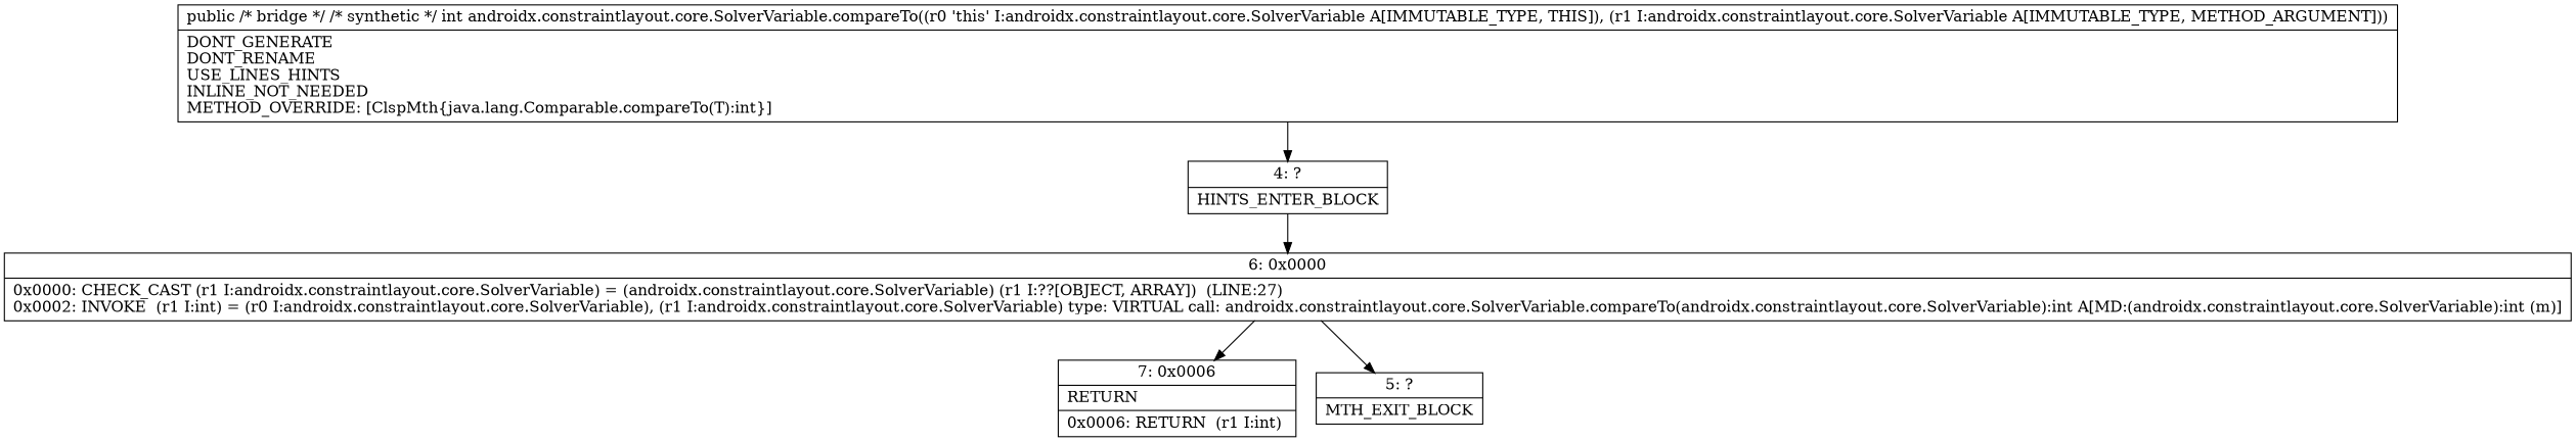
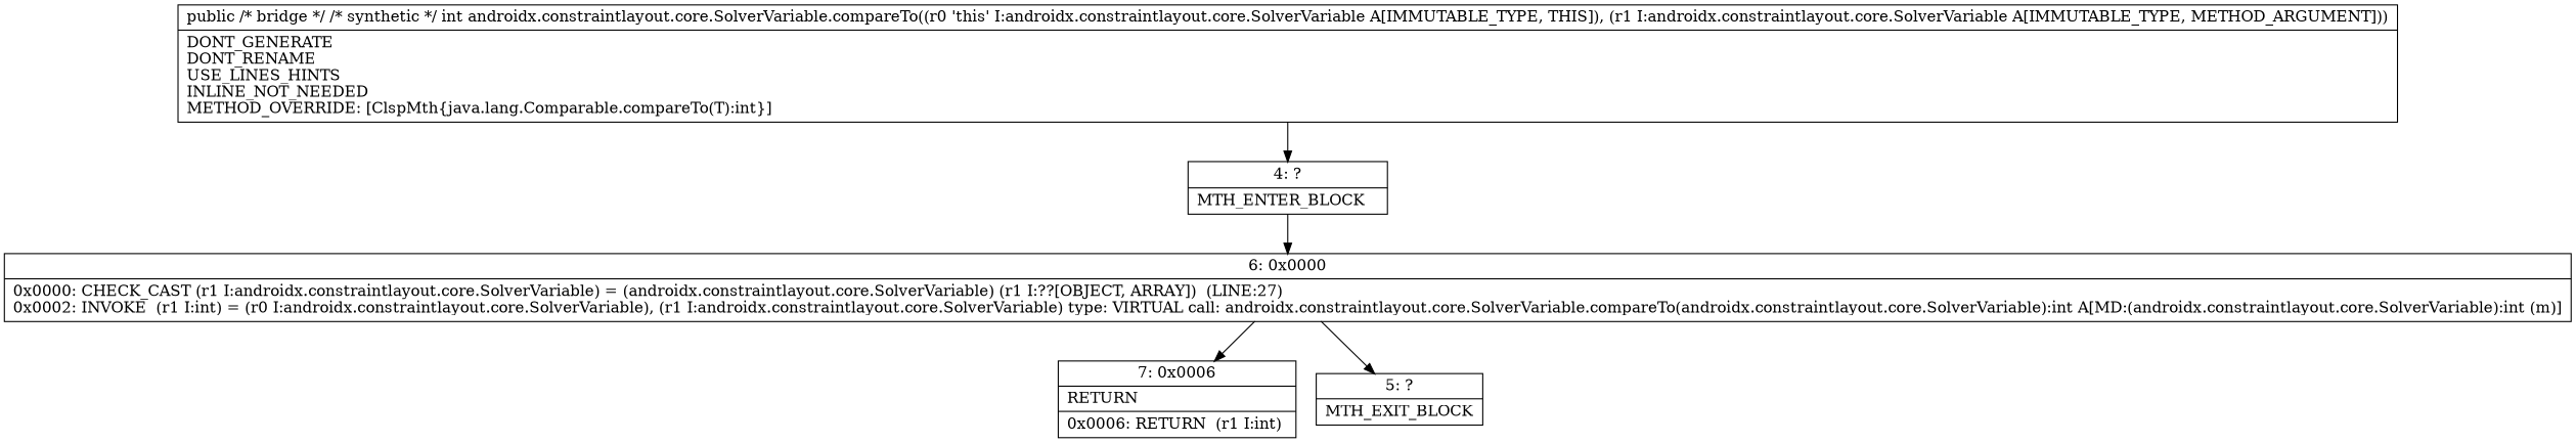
  digraph {
    node [shape=record]
-   n1 [label="{4\:\ ?|HINTS_ENTER_BLOCK\l}"]
+   n1 [label="{4\:\ ?|MTH_ENTER_BLOCK\l}"]
    n2 [label="{6\:\ 0x0000|0x0000: CHECK_CAST (r1 I:androidx.constraintlayout.core.SolverVariable) = (androidx.constraintlayout.core.SolverVariable) (r1 I:??[OBJECT, ARRAY])  (LINE:27)\l0x0002: INVOKE  (r1 I:int) = (r0 I:androidx.constraintlayout.core.SolverVariable), (r1 I:androidx.constraintlayout.core.SolverVariable) type: VIRTUAL call: androidx.constraintlayout.core.SolverVariable.compareTo(androidx.constraintlayout.core.SolverVariable):int A[MD:(androidx.constraintlayout.core.SolverVariable):int (m)]\l}"]
    n3 [label="{7\:\ 0x0006|RETURN\l|0x0006: RETURN  (r1 I:int) \l}"]
    n4 [label="{5\:\ ?|MTH_EXIT_BLOCK\l}"]
    n5 [label="{public \/* bridge *\/ \/* synthetic *\/ int androidx.constraintlayout.core.SolverVariable.compareTo((r0 'this' I:androidx.constraintlayout.core.SolverVariable A[IMMUTABLE_TYPE, THIS]), (r1 I:androidx.constraintlayout.core.SolverVariable A[IMMUTABLE_TYPE, METHOD_ARGUMENT]))  | DONT_GENERATE\lDONT_RENAME\lUSE_LINES_HINTS\lINLINE_NOT_NEEDED\lMETHOD_OVERRIDE: [ClspMth\{java.lang.Comparable.compareTo(T):int\}]\l}"]
    n1 -> n2
    n2 -> n3
    n2 -> n4
    n5 -> n1
  }
